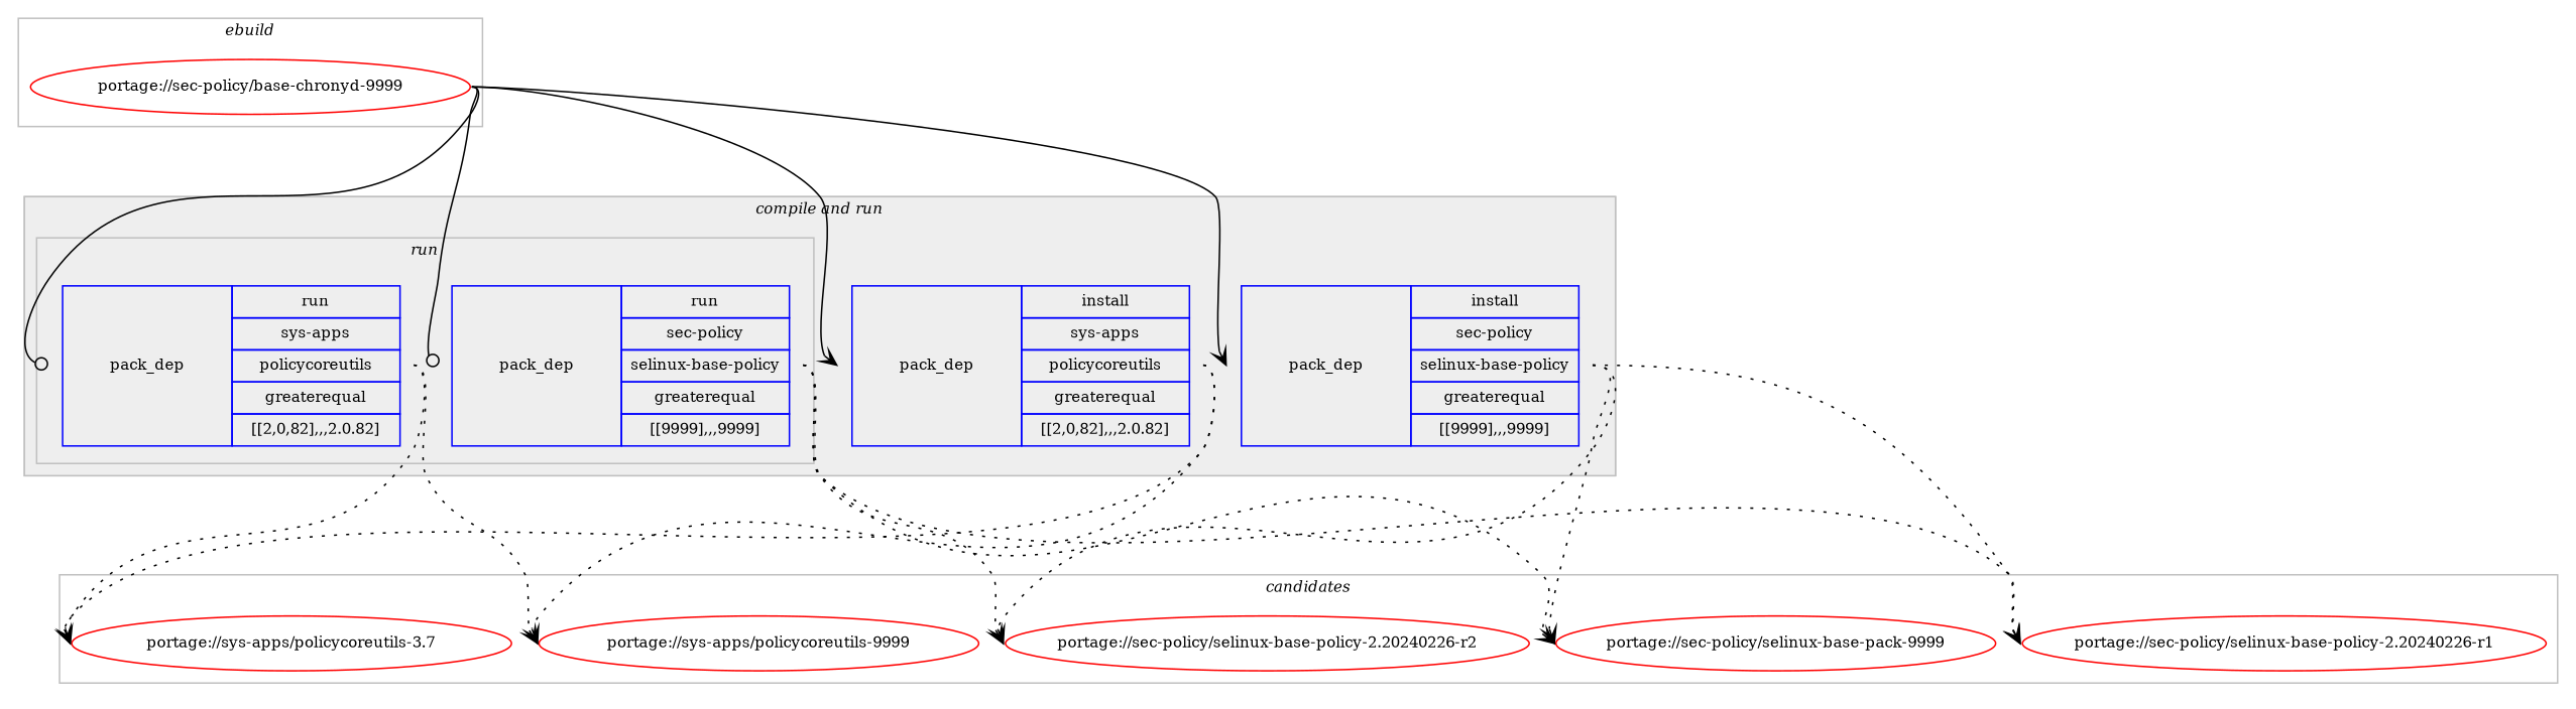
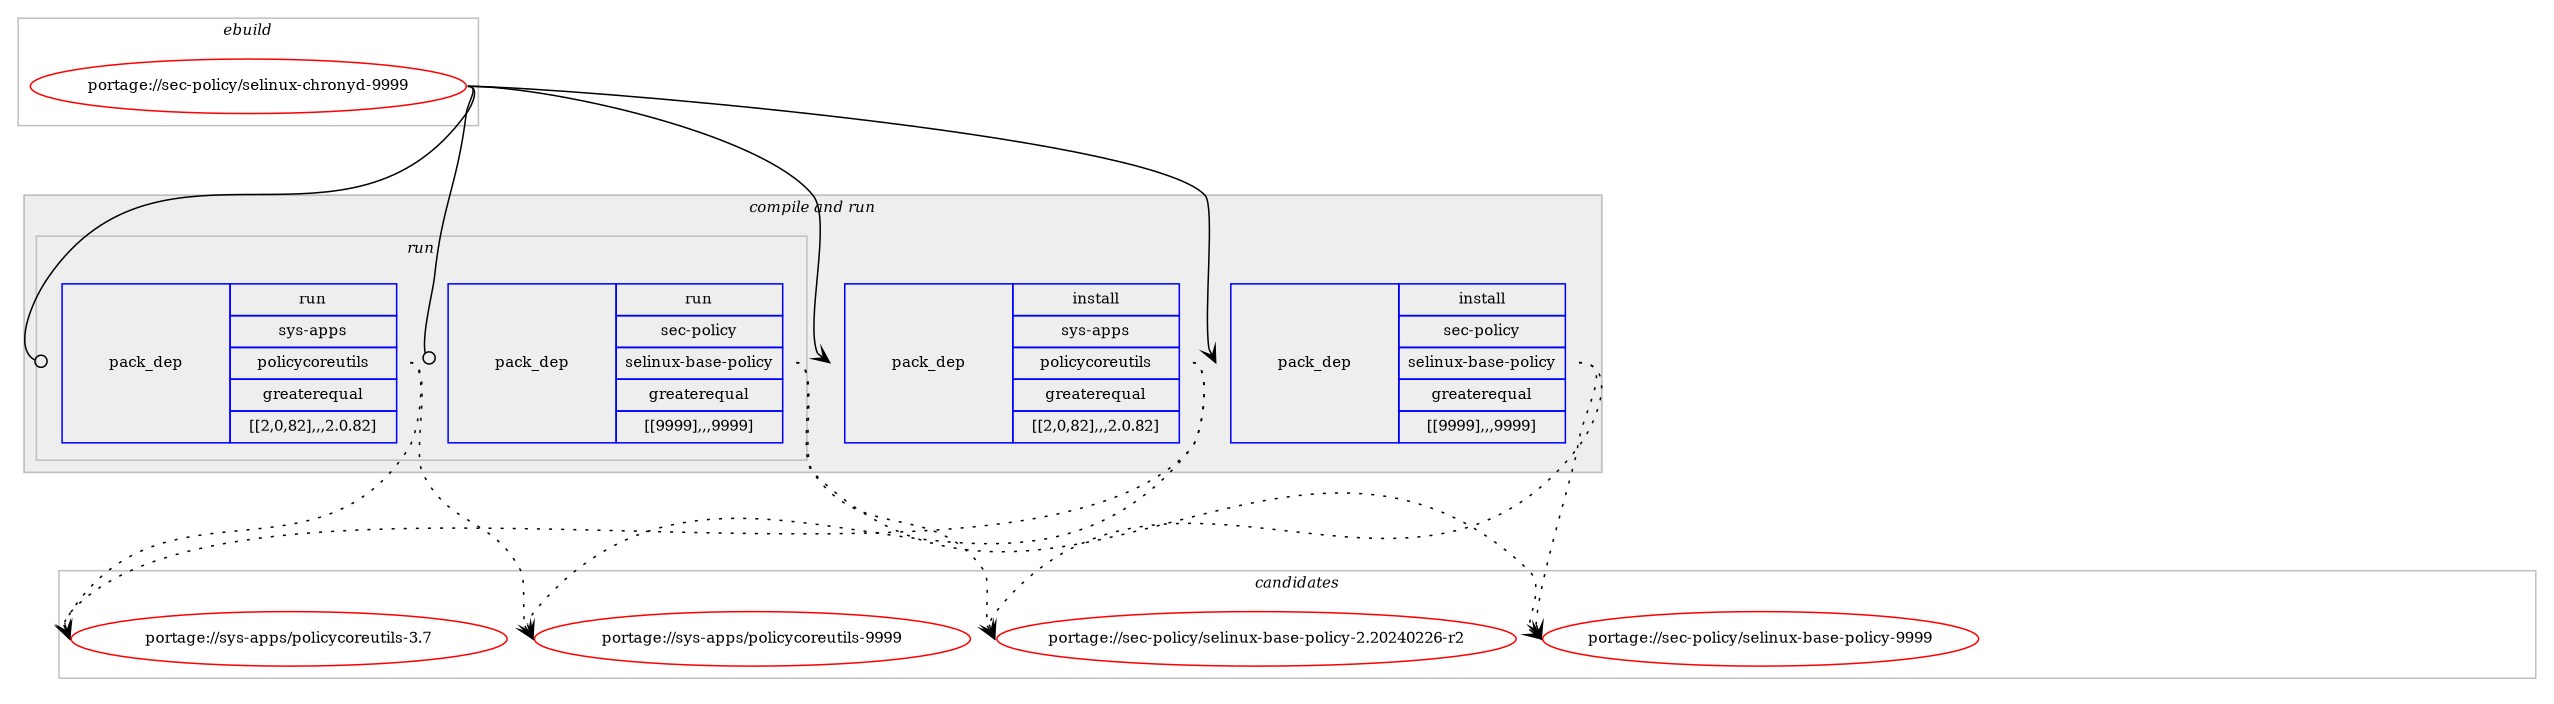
  digraph {
    compound=true
    concentrate=true
    fontname="DejaVu Serif"
    fontsize=10
    newrank=true
    rankdir=TB
    ranksep=1.5
    node [color=red fontname="DejaVu Serif" fontsize=10]
    edge [arrowhead=vee fontname="DejaVu Serif" headport=w style=dotted tailport=e weight=100]
-   n1 [label="portage://sec-policy/base-chronyd-9999" width=4]
+   n1 [label="portage://sec-policy/selinux-chronyd-9999" width=4]
    n2 [color=blue label=<<TABLE BORDER="0" CELLBORDER="1" CELLSPACING="0" CELLPADDING="4" WIDTH="220"><TR><TD ROWSPAN="6" CELLPADDING="30">pack_dep</TD></TR><TR><TD WIDTH="110">install</TD></TR><TR><TD>sec-policy</TD></TR><TR><TD>selinux-base-policy</TD></TR><TR><TD>greaterequal</TD></TR><TR><TD>[[9999],,,9999]</TD></TR></TABLE>> shape=none]
    n3 [color=blue label=<<TABLE BORDER="0" CELLBORDER="1" CELLSPACING="0" CELLPADDING="4" WIDTH="220"><TR><TD ROWSPAN="6" CELLPADDING="30">pack_dep</TD></TR><TR><TD WIDTH="110">install</TD></TR><TR><TD>sys-apps</TD></TR><TR><TD>policycoreutils</TD></TR><TR><TD>greaterequal</TD></TR><TR><TD>[[2,0,82],,,2.0.82]</TD></TR></TABLE>> shape=none]
    n4 [color=blue label=<<TABLE BORDER="0" CELLBORDER="1" CELLSPACING="0" CELLPADDING="4" WIDTH="220"><TR><TD ROWSPAN="6" CELLPADDING="30">pack_dep</TD></TR><TR><TD WIDTH="110">run</TD></TR><TR><TD>sec-policy</TD></TR><TR><TD>selinux-base-policy</TD></TR><TR><TD>greaterequal</TD></TR><TR><TD>[[9999],,,9999]</TD></TR></TABLE>> shape=none]
    n5 [color=blue label=<<TABLE BORDER="0" CELLBORDER="1" CELLSPACING="0" CELLPADDING="4" WIDTH="220"><TR><TD ROWSPAN="6" CELLPADDING="30">pack_dep</TD></TR><TR><TD WIDTH="110">run</TD></TR><TR><TD>sys-apps</TD></TR><TR><TD>policycoreutils</TD></TR><TR><TD>greaterequal</TD></TR><TR><TD>[[2,0,82],,,2.0.82]</TD></TR></TABLE>> shape=none]
-   n6 [label="portage://sec-policy/selinux-base-pack-9999" width=4]
+   n6 [label="portage://sec-policy/selinux-base-policy-9999" width=4]
    n7 [label="portage://sec-policy/selinux-base-policy-2.20240226-r2" width=4]
-   n8 [label="portage://sec-policy/selinux-base-policy-2.20240226-r1" width=4]
    n9 [label="portage://sys-apps/policycoreutils-9999" width=4]
    n10 [label="portage://sys-apps/policycoreutils-3.7" width=4]
    subgraph cluster_1 {
      color=gray
      label=<<i>ebuild</i>>
      n1
    }
    subgraph cluster_2 {
      color=gray
      label=<<i>dependencies</i>>
      subgraph cluster_3 {
        color=gray
        fillcolor="#eeeeee"
        label=<<i>compile</i>>
        style=filled
        subgraph sub_4 {
          color=gray
          fillcolor="#eeeeee"
          label=<<i>compile</i>>
          style=filled
          n2
        }
        subgraph sub_5 {
          color=gray
          fillcolor="#eeeeee"
          label=<<i>compile</i>>
          style=filled
          n3
        }
      }
      subgraph cluster_6 {
        color=gray
        fillcolor="#eeeeee"
        label=<<i>compile and run</i>>
        style=filled
      }
      subgraph cluster_7 {
        color=gray
        fillcolor="#eeeeee"
        label=<<i>run</i>>
        style=filled
        subgraph sub_8 {
          color=gray
          fillcolor="#eeeeee"
          label=<<i>run</i>>
          style=filled
          n4
        }
        subgraph sub_9 {
          color=gray
          fillcolor="#eeeeee"
          label=<<i>run</i>>
          style=filled
          n5
        }
      }
    }
    subgraph cluster_10 {
      color=gray
      label=<<i>candidates</i>>
      rank=same
      subgraph sub_11 {
        color=black
        label=<<i>candidates</i>>
        nodesep=1
        rank=same
        n6
        n7
-       n8
      }
      subgraph sub_12 {
        color=black
        label=<<i>candidates</i>>
        nodesep=1
        rank=same
        n9
        n10
      }
      subgraph sub_13 {
        color=black
        label=<<i>candidates</i>>
        nodesep=1
        rank=same
        n6
        n7
-       n8
      }
      subgraph sub_14 {
        color=black
        label=<<i>candidates</i>>
        nodesep=1
        rank=same
        n9
        n10
      }
    }
    n1 -> n2 [style=solid weight=20]
    n1 -> n3 [style=solid weight=20]
    n1 -> n4 [arrowhead=odot style=solid weight=20]
    n1 -> n5 [arrowhead=odot style=solid weight=20]
    n2 -> n6
    n2 -> n7
-   n2 -> n8
    n3 -> n9
    n3 -> n10
    n4 -> n6
    n4 -> n7
-   n4 -> n8
    n5 -> n9
    n5 -> n10
  }
